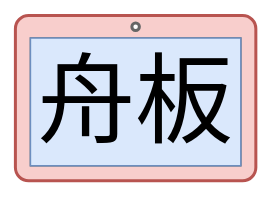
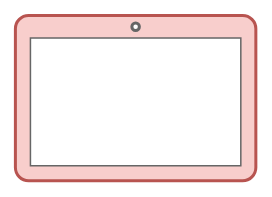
  <mxCell id="0" />
  <mxCell id="1" parent="0" />
  <mxCell id="2" value="" style="rounded=1;whiteSpace=wrap;html=1;arcSize=8;strokeWidth=4;strokeColor=#b85450;fillColor=#f8cecc;" parent="1" vertex="1"><mxGeometry x="20" y="20" width="320" height="220" as="geometry" /></mxCell>
  <mxCell id="3" value="" style="ellipse;whiteSpace=wrap;html=1;aspect=fixed;strokeColor=#666666;strokeWidth=4;" parent="1" vertex="1"><mxGeometry x="175" y="30" width="10" height="10" as="geometry" /></mxCell>
  <mxCell id="4" value="" style="rounded=0;whiteSpace=wrap;html=1;strokeColor=#666666;strokeWidth=2;" parent="1" vertex="1"><mxGeometry x="40" y="50" width="280" height="170" as="geometry" /></mxCell>
- <mxCell id="5" value="&lt;font face=&quot;Verdana&quot; style=&quot;font-size: 130px;&quot;&gt;舟板&lt;/font&gt;" style="text;html=1;strokeColor=#6c8ebf;fillColor=#dae8fc;align=center;verticalAlign=middle;whiteSpace=wrap;rounded=0;strokeWidth=2;" parent="1" vertex="1"><mxGeometry x="40" y="50" width="280" height="170" as="geometry" /></mxCell>
